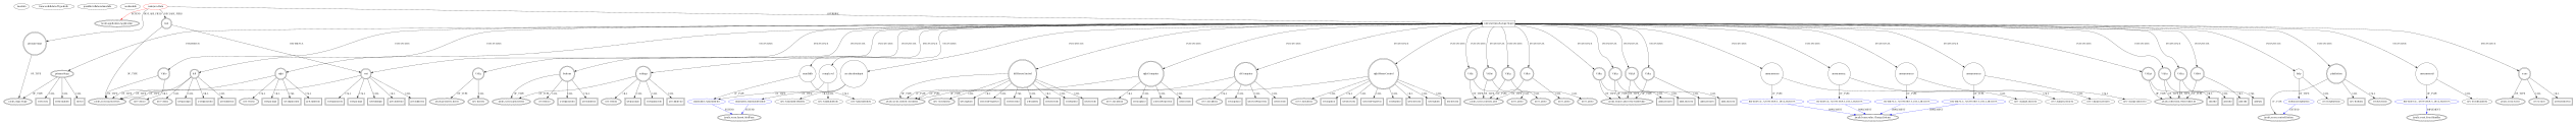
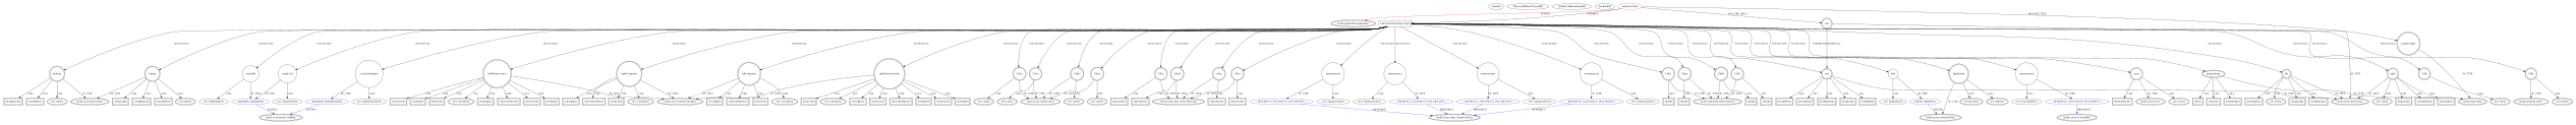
  digraph {
    fontname="Playfair Display"
    node [fontname="Playfair Display" isFrameworkType=true vertexType=INSIDE_CALL peripheries=2]
    edge [fontname="Playfair Display"]
    baseInfo [category=extension_graph graphId=91 isAnonymous=false possibleRelation=true isFrameworkType="" vertexType="" peripheries=""]
    frameworkRelatedTypesInfo [0="javafx.application.Application" isFrameworkType="" vertexType="" peripheries=""]
    possibleCollaborationsInfo [0="91~OVERRIDING_METHOD_DECLARATION-INSTANTIATION-~javafx.application.Application ~javafx.beans.value.ChangeListener ~false~true" 1="91~OVERRIDING_METHOD_DECLARATION-INSTANTIATION-~javafx.application.Application ~javafx.scene.layout.GridPane ~false~false" 2="91~OVERRIDING_METHOD_DECLARATION-INSTANTIATION-~javafx.application.Application ~javafx.event.EventHandler ~false~true" 3="91~OVERRIDING_METHOD_DECLARATION-INSTANTIATION-OVERRIDING_METHOD_DECLARATION-INSTANTIATION-~javafx.application.Application ~javafx.scene.layout.GridPane ~false~false" 4="91~OVERRIDING_METHOD_DECLARATION-INSTANTIATION-~javafx.application.Application ~javafx.scene.control.Button ~false~false" isFrameworkType="" vertexType="" peripheries=""]
    locationInfo [contextSignature=Main filePath="/AaronJRubin-javafx-pong/javafx-pong-master/src/main/java/Main.java" graphId=91 projectName="AaronJRubin-javafx-pong" isFrameworkType="" vertexType="" peripheries=""]
    n5 [color=red isFrameworkType=false label="main.java.Main" vertexType=ROOT_CLIENT_CLASS_DECLARATION peripheries=""]
    n6 [label="javafx.application.Application" vertexType=FRAMEWORK_CLASS_TYPE]
    n7 [label=primaryStage shape=circle vertexType=FIELD_DECLARATION]
    n8 [label=root shape=circle vertexType=FIELD_DECLARATION]
    n9 [isFrameworkType=false label="void start(javafx.stage.Stage)" shape=box vertexType=OVERRIDING_METHOD_DECLARATION peripheries=""]
    n10 [label="javafx.stage.Stage" vertexType=FRAMEWORK_CLASS_TYPE]
    n11 [label="javafx.scene.layout.VBox" vertexType=FRAMEWORK_CLASS_TYPE]
    n12 [label=root shape=circle vertexType=VARIABLE_EXPRESION]
    n13 [label=primaryStage vertexType=PARAMETER_DECLARATION]
    n14 [label=VAR0 shape=circle vertexType=VARIABLE_EXPRESION]
    n15 [label=VAR4 shape=circle vertexType=VARIABLE_EXPRESION]
    n16 [label=settings shape=circle vertexType=VARIABLE_EXPRESION]
    n17 [isFrameworkType=false label=numBalls shape=circle vertexType=VARIABLE_EXPRESION peripheries=""]
    n18 [isFrameworkType=false label=compLevel shape=circle vertexType=VARIABLE_EXPRESION peripheries=""]
    n19 [isFrameworkType=false label=accelerationInput shape=circle vertexType=VARIABLE_EXPRESION peripheries=""]
    n20 [label=rightMouseControl shape=circle vertexType=VARIABLE_EXPRESION]
    n21 [label=VAR13 shape=circle vertexType=VARIABLE_EXPRESION]
    n22 [label=leftMouseControl shape=circle vertexType=VARIABLE_EXPRESION]
    n23 [label=VAR16 shape=circle vertexType=VARIABLE_EXPRESION]
    n24 [label=VAR17 shape=circle vertexType=VARIABLE_EXPRESION]
    n25 [isFrameworkType=false label=anonymous19 shape=circle vertexType=VARIABLE_EXPRESION peripheries=""]
    n26 [label=VAR21 shape=circle vertexType=VARIABLE_EXPRESION]
    n27 [isFrameworkType=false label=anonymous23 shape=circle vertexType=VARIABLE_EXPRESION peripheries=""]
    n28 [label=rightComputer shape=circle vertexType=VARIABLE_EXPRESION]
    n29 [label=VAR27 shape=circle vertexType=VARIABLE_EXPRESION]
    n30 [label=VAR28 shape=circle vertexType=VARIABLE_EXPRESION]
    n31 [isFrameworkType=false label=anonymous30 shape=circle vertexType=VARIABLE_EXPRESION peripheries=""]
    n32 [label=leftComputer shape=circle vertexType=VARIABLE_EXPRESION]
    n33 [label=VAR36 shape=circle vertexType=VARIABLE_EXPRESION]
    n34 [label=VAR37 shape=circle vertexType=VARIABLE_EXPRESION]
    n35 [isFrameworkType=false label=anonymous39 shape=circle vertexType=VARIABLE_EXPRESION peripheries=""]
    n36 [label=left shape=circle vertexType=VARIABLE_EXPRESION]
    n37 [label=VAR46 shape=circle vertexType=VARIABLE_EXPRESION]
    n38 [label=right shape=circle vertexType=VARIABLE_EXPRESION]
    n39 [label=VAR51 shape=circle vertexType=VARIABLE_EXPRESION]
    n40 [label=VAR53 shape=circle vertexType=VARIABLE_EXPRESION]
    n41 [label=playButton shape=circle vertexType=VARIABLE_EXPRESION]
    n42 [isFrameworkType=false label=anonymous58 shape=circle vertexType=VARIABLE_EXPRESION peripheries=""]
    n43 [isFrameworkType=false label=help shape=circle vertexType=VARIABLE_EXPRESION peripheries=""]
    n44 [label=buttons shape=circle vertexType=VARIABLE_EXPRESION]
    n45 [label=VAR66 shape=circle vertexType=VARIABLE_EXPRESION]
    n46 [label=scene shape=circle vertexType=VARIABLE_EXPRESION]
    n47 [label="setAlignment()" shape=box]
    n48 [label="setSpacing()" shape=box]
    n49 [label="setPadding()" shape=box]
    n50 [label="getChildren()" shape=box]
    n51 [label="getChildren()" shape=box]
    n52 [label="setScene()" shape=box]
    n53 [label="setResizable()" shape=box]
    n54 [label="show()" shape=box]
    n55 [label="new VBox()" vertexType=CONSTRUCTOR_CALL]
    n56 [label="javafx.geometry.Insets" vertexType=FRAMEWORK_CLASS_TYPE]
    n57 [label="new Insets()" vertexType=CONSTRUCTOR_CALL]
    n58 [label="javafx.scene.layout.HBox" vertexType=FRAMEWORK_CLASS_TYPE]
    n59 [label="new HBox()" vertexType=CONSTRUCTOR_CALL]
    n60 [label="setSpacing()" shape=box]
    n61 [label="setAlignment()" shape=box]
    n62 [label="getChildren()" shape=box]
    n63 [color=blue isFrameworkType=false label="adjustables.AdjustableInt" vertexType=REFERENCE_CLIENT_CLASS_DECLARATION peripheries=""]
    n64 [isFrameworkType=false label="new AdjustableInt()" vertexType=CONSTRUCTOR_CALL peripheries=""]
    n65 [isFrameworkType=false label="new AdjustableInt()" vertexType=CONSTRUCTOR_CALL peripheries=""]
    n66 [color=blue isFrameworkType=false label="adjustables.AdjustableDouble" vertexType=REFERENCE_CLIENT_CLASS_DECLARATION peripheries=""]
    n67 [isFrameworkType=false label="new AdjustableDouble()" vertexType=CONSTRUCTOR_CALL peripheries=""]
    n68 [label="javafx.scene.control.CheckBox" vertexType=FRAMEWORK_CLASS_TYPE]
    n69 [label="new CheckBox()" vertexType=CONSTRUCTOR_CALL]
    n70 [label="setGraphic()" shape=box]
    n71 [label="setSelected()" shape=box]
    n72 [label="selectedProperty()" shape=box]
    n73 [label="setDisable()" shape=box]
    n74 [label="setSelected()" shape=box]
    n75 [label="setDisable()" shape=box]
    n76 [label="isSelected()" shape=box]
    n77 [label="javafx.scene.control.Label" vertexType=FRAMEWORK_CLASS_TYPE]
    n78 [label="new Label()" vertexType=CONSTRUCTOR_CALL]
    n79 [label="new CheckBox()" vertexType=CONSTRUCTOR_CALL]
    n80 [label="setGraphic()" shape=box]
    n81 [label="selectedProperty()" shape=box]
    n82 [label="setSelected()" shape=box]
    n83 [label="setDisable()" shape=box]
    n84 [label="setSelected()" shape=box]
    n85 [label="setDisable()" shape=box]
    n86 [label="isSelected()" shape=box]
    n87 [label="new Label()" vertexType=CONSTRUCTOR_CALL]
    n88 [label="javafx.beans.value.ObservableValue" vertexType=FRAMEWORK_INTERFACE_TYPE]
    n89 [label="addListener()" shape=box]
    n90 [color=blue isFrameworkType=false label=REFERENCE_ANONYMOUS_DECLARATION vertexType=REFERENCE_ANONYMOUS_DECLARATION peripheries=""]
    n91 [isFrameworkType=false label="new ChangeListener()" vertexType=CONSTRUCTOR_CALL peripheries=""]
    n92 [label="addListener()" shape=box]
    n93 [color=blue isFrameworkType=false label=REFERENCE_ANONYMOUS_DECLARATION vertexType=REFERENCE_ANONYMOUS_DECLARATION peripheries=""]
    n94 [isFrameworkType=false label="new ChangeListener()" vertexType=CONSTRUCTOR_CALL peripheries=""]
    n95 [label="new CheckBox()" vertexType=CONSTRUCTOR_CALL]
    n96 [label="setGraphic()" shape=box]
    n97 [label="selectedProperty()" shape=box]
    n98 [label="isSelected()" shape=box]
    n99 [label="new Label()" vertexType=CONSTRUCTOR_CALL]
    n100 [label="addListener()" shape=box]
    n101 [color=blue isFrameworkType=false label=REFERENCE_ANONYMOUS_DECLARATION vertexType=REFERENCE_ANONYMOUS_DECLARATION peripheries=""]
    n102 [isFrameworkType=false label="new ChangeListener()" vertexType=CONSTRUCTOR_CALL peripheries=""]
    n103 [label="new CheckBox()" vertexType=CONSTRUCTOR_CALL]
    n104 [label="setGraphic()" shape=box]
    n105 [label="selectedProperty()" shape=box]
    n106 [label="isSelected()" shape=box]
    n107 [label="new Label()" vertexType=CONSTRUCTOR_CALL]
    n108 [label="addListener()" shape=box]
    n109 [color=blue isFrameworkType=false label=REFERENCE_ANONYMOUS_DECLARATION vertexType=REFERENCE_ANONYMOUS_DECLARATION peripheries=""]
    n110 [isFrameworkType=false label="new ChangeListener()" vertexType=CONSTRUCTOR_CALL peripheries=""]
    n111 [label="new VBox()" vertexType=CONSTRUCTOR_CALL]
    n112 [label="setSpacing()" shape=box]
    n113 [label="setAlignment()" shape=box]
    n114 [label="getChildren()" shape=box]
    n115 [label="javafx.collections.ObservableList" vertexType=FRAMEWORK_INTERFACE_TYPE]
    n116 [label="addAll()" shape=box]
    n117 [label="new VBox()" vertexType=CONSTRUCTOR_CALL]
    n118 [label="setSpacing()" shape=box]
    n119 [label="setAlignment()" shape=box]
    n120 [label="getChildren()" shape=box]
    n121 [label="addAll()" shape=box]
    n122 [label="addAll()" shape=box]
    n123 [label="javafx.scene.control.Button" vertexType=FRAMEWORK_CLASS_TYPE]
-   n124 [label="new Button()" vertexType=CONSTRUCTOR_CALL shape=box]
+   n124 [label="new Button()" vertexType=CONSTRUCTOR_CALL]
    n125 [label="setOnAction()" shape=ellipse]
    n126 [color=blue isFrameworkType=false label=REFERENCE_ANONYMOUS_DECLARATION vertexType=REFERENCE_ANONYMOUS_DECLARATION peripheries=""]
    n127 [isFrameworkType=false label="new EventHandler()" vertexType=CONSTRUCTOR_CALL peripheries=""]
    n128 [color=blue isFrameworkType=false label="buttons.HelpButton" vertexType=REFERENCE_CLIENT_CLASS_DECLARATION peripheries=""]
    n129 [isFrameworkType=false label="new HelpButton()" vertexType=CONSTRUCTOR_CALL peripheries=""]
    n130 [label="new HBox()" vertexType=CONSTRUCTOR_CALL]
    n131 [label="setAlignment()" shape=box]
    n132 [label="getChildren()" shape=box]
    n133 [label="addAll()" shape=box]
    n134 [label="javafx.scene.Scene" vertexType=FRAMEWORK_CLASS_TYPE]
    n135 [label="new Scene()" vertexType=CONSTRUCTOR_CALL]
    n136 [label="getStylesheets()" shape=box]
    n137 [label="javafx.scene.layout.GridPane" vertexType=FRAMEWORK_CLASS_TYPE]
    n138 [label="javafx.beans.value.ChangeListener" vertexType=FRAMEWORK_INTERFACE_TYPE]
    n139 [label="javafx.event.EventHandler" vertexType=FRAMEWORK_INTERFACE_TYPE]
    n5 -> n6 [color=red label=EXTEND]
    n5 -> n7 [label=DECLARE_FIELD]
    n5 -> n8 [label=DECLARE_FIELD]
    n5 -> n9 [label=OVERRIDE]
    n7 -> n10 [label=OF_TYPE]
    n8 -> n11 [label=OF_TYPE]
    n8 -> n12 [label=REFERENCE]
    n9 -> n12 [label=INSTANTIATE]
    n9 -> n13 [label=PARAMETER]
    n9 -> n14 [label=INSTANTIATE]
    n9 -> n15 [label=INSTANTIATE]
    n9 -> n16 [label=INSTANTIATE]
    n9 -> n17 [label=INSTANTIATE]
    n9 -> n18 [label=INSTANTIATE]
    n9 -> n19 [label=INSTANTIATE]
    n9 -> n20 [label=INSTANTIATE]
    n9 -> n21 [label=INSTANTIATE]
    n9 -> n22 [label=INSTANTIATE]
    n9 -> n23 [label=INSTANTIATE]
    n9 -> n24 [label=INSTANTIATE]
    n9 -> n25 [label=INSTANTIATE]
    n9 -> n26 [label=INSTANTIATE]
    n9 -> n27 [label=INSTANTIATE]
    n9 -> n28 [label=INSTANTIATE]
    n9 -> n29 [label=INSTANTIATE]
    n9 -> n30 [label=INSTANTIATE]
    n9 -> n31 [label=INSTANTIATE]
    n9 -> n32 [label=INSTANTIATE]
    n9 -> n33 [label=INSTANTIATE]
    n9 -> n34 [label=INSTANTIATE]
    n9 -> n35 [label=INSTANTIATE]
    n9 -> n36 [label=INSTANTIATE]
    n9 -> n37 [label=INSTANTIATE]
    n9 -> n38 [label=INSTANTIATE]
    n9 -> n39 [label=INSTANTIATE]
    n9 -> n40 [label=INSTANTIATE]
    n9 -> n41 [label=INSTANTIATE]
    n9 -> n42 [label=INSTANTIATE]
    n9 -> n43 [label=INSTANTIATE]
    n9 -> n44 [label=INSTANTIATE]
    n9 -> n45 [label=INSTANTIATE]
    n9 -> n46 [label=INSTANTIATE]
    n12 -> n11 [label=OF_TYPE]
    n12 -> n47 [label=CALL]
    n12 -> n48 [label=CALL]
    n12 -> n49 [label=CALL]
    n12 -> n50 [label=CALL]
    n12 -> n51 [label=CALL]
    n13 -> n10 [label=OF_TYPE]
    n13 -> n52 [label=CALL]
    n13 -> n53 [label=CALL]
    n13 -> n54 [label=CALL]
-   n14 -> n11 [label=OF_TYPE]
    n14 -> n55 [label=CALL]
    n15 -> n56 [label=OF_TYPE]
    n15 -> n57 [label=CALL]
    n16 -> n58 [label=OF_TYPE]
    n16 -> n59 [label=CALL]
    n16 -> n60 [label=CALL]
    n16 -> n61 [label=CALL]
    n16 -> n62 [label=CALL]
    n17 -> n63 [label=OF_TYPE]
    n17 -> n64 [label=CALL]
    n18 -> n63 [label=OF_TYPE]
    n18 -> n65 [label=CALL]
    n19 -> n66 [label=OF_TYPE]
    n19 -> n67 [label=CALL]
    n20 -> n68 [label=OF_TYPE]
    n20 -> n69 [label=CALL]
    n20 -> n70 [label=CALL]
    n20 -> n71 [label=CALL]
    n20 -> n72 [label=CALL]
    n20 -> n73 [label=CALL]
    n20 -> n74 [label=CALL]
    n20 -> n75 [label=CALL]
    n20 -> n76 [label=CALL]
    n21 -> n77 [label=OF_TYPE]
    n21 -> n78 [label=CALL]
    n22 -> n68 [label=OF_TYPE]
    n22 -> n79 [label=CALL]
    n22 -> n80 [label=CALL]
    n22 -> n81 [label=CALL]
    n22 -> n82 [label=CALL]
    n22 -> n83 [label=CALL]
    n22 -> n84 [label=CALL]
    n22 -> n85 [label=CALL]
    n22 -> n86 [label=CALL]
    n23 -> n77 [label=OF_TYPE]
    n23 -> n87 [label=CALL]
    n24 -> n88 [label=OF_TYPE]
    n24 -> n89 [label=CALL]
    n25 -> n90 [label=OF_TYPE]
    n25 -> n91 [label=CALL]
    n26 -> n88 [label=OF_TYPE]
    n26 -> n92 [label=CALL]
    n27 -> n93 [label=OF_TYPE]
    n27 -> n94 [label=CALL]
    n28 -> n68 [label=OF_TYPE]
    n28 -> n95 [label=CALL]
    n28 -> n96 [label=CALL]
    n28 -> n97 [label=CALL]
    n28 -> n98 [label=CALL]
    n29 -> n77 [label=OF_TYPE]
    n29 -> n99 [label=CALL]
    n30 -> n88 [label=OF_TYPE]
    n30 -> n100 [label=CALL]
    n31 -> n101 [label=OF_TYPE]
    n31 -> n102 [label=CALL]
    n32 -> n68 [label=OF_TYPE]
    n32 -> n103 [label=CALL]
    n32 -> n104 [label=CALL]
    n32 -> n105 [label=CALL]
    n32 -> n106 [label=CALL]
    n33 -> n77 [label=OF_TYPE]
    n33 -> n107 [label=CALL]
    n34 -> n88 [label=OF_TYPE]
    n34 -> n108 [label=CALL]
    n35 -> n109 [label=OF_TYPE]
    n35 -> n110 [label=CALL]
    n36 -> n11 [label=OF_TYPE]
    n36 -> n111 [label=CALL]
    n36 -> n112 [label=CALL]
    n36 -> n113 [label=CALL]
    n36 -> n114 [label=CALL]
    n37 -> n115 [label=OF_TYPE]
    n37 -> n116 [label=CALL]
    n38 -> n11 [label=OF_TYPE]
    n38 -> n117 [label=CALL]
    n38 -> n118 [label=CALL]
    n38 -> n119 [label=CALL]
    n38 -> n120 [label=CALL]
    n39 -> n115 [label=OF_TYPE]
    n39 -> n121 [label=CALL]
    n40 -> n115 [label=OF_TYPE]
    n40 -> n122 [label=CALL]
    n41 -> n123 [label=OF_TYPE]
    n41 -> n124 [label=CALL]
    n41 -> n125 [label=CALL]
    n42 -> n126 [label=OF_TYPE]
    n42 -> n127 [label=CALL]
    n43 -> n128 [label=OF_TYPE]
    n43 -> n129 [label=CALL]
    n44 -> n58 [label=OF_TYPE]
    n44 -> n130 [label=CALL]
    n44 -> n131 [label=CALL]
    n44 -> n132 [label=CALL]
    n45 -> n115 [label=OF_TYPE]
    n45 -> n133 [label=CALL]
    n46 -> n134 [label=OF_TYPE]
    n46 -> n135 [label=CALL]
    n46 -> n136 [label=CALL]
    n63 -> n137 [color=blue label=EXTEND]
    n66 -> n137 [color=blue label=EXTEND]
    n90 -> n138 [color=blue label=IMPLEMENT]
    n93 -> n138 [color=blue label=IMPLEMENT]
    n101 -> n138 [color=blue label=IMPLEMENT]
    n109 -> n138 [color=blue label=IMPLEMENT]
    n126 -> n139 [color=blue label=IMPLEMENT]
    n128 -> n123 [color=blue label=EXTEND]
  }
